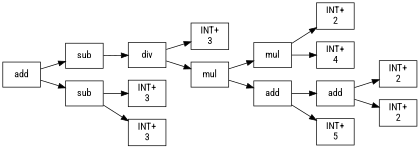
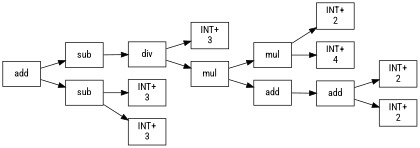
  digraph {
    fontname="Roboto Condensed"
    rankdir=LR
    node [fontname="Roboto Condensed" shape=box]
    edge [fontname="Roboto Condensed"]
    n1 [label=add]
    n2 [label=sub]
    n3 [label=sub]
    n4 [label=div]
    n5 [label="INT+\n3"]
    n6 [label="INT+\n3"]
    n7 [label="INT+\n3"]
    n8 [label=mul]
    n9 [label=mul]
    n10 [label=add]
    n11 [label="INT+\n2"]
    n12 [label="INT+\n4"]
    n13 [label=add]
-   n14 [label="INT+\n5"]
    n15 [label="INT+\n2"]
    n16 [label="INT+\n2"]
    n1 -> n2
    n1 -> n3
    n2 -> n4
    n3 -> n5
    n3 -> n6
    n4 -> n7
    n4 -> n8
    n8 -> n9
    n8 -> n10
    n9 -> n11
    n9 -> n12
    n10 -> n13
-   n10 -> n14
    n13 -> n15
    n13 -> n16
  }
